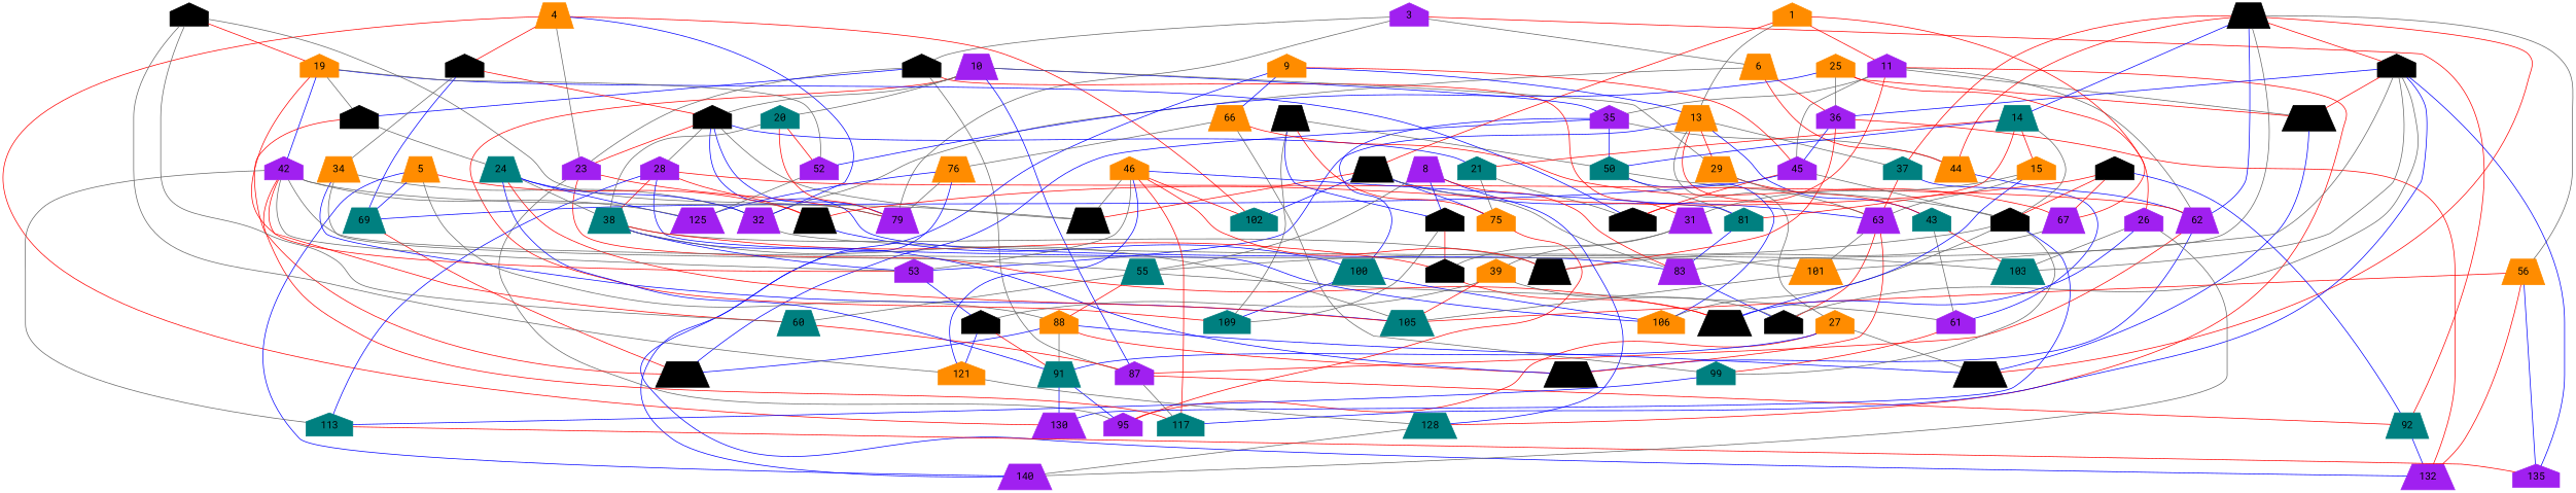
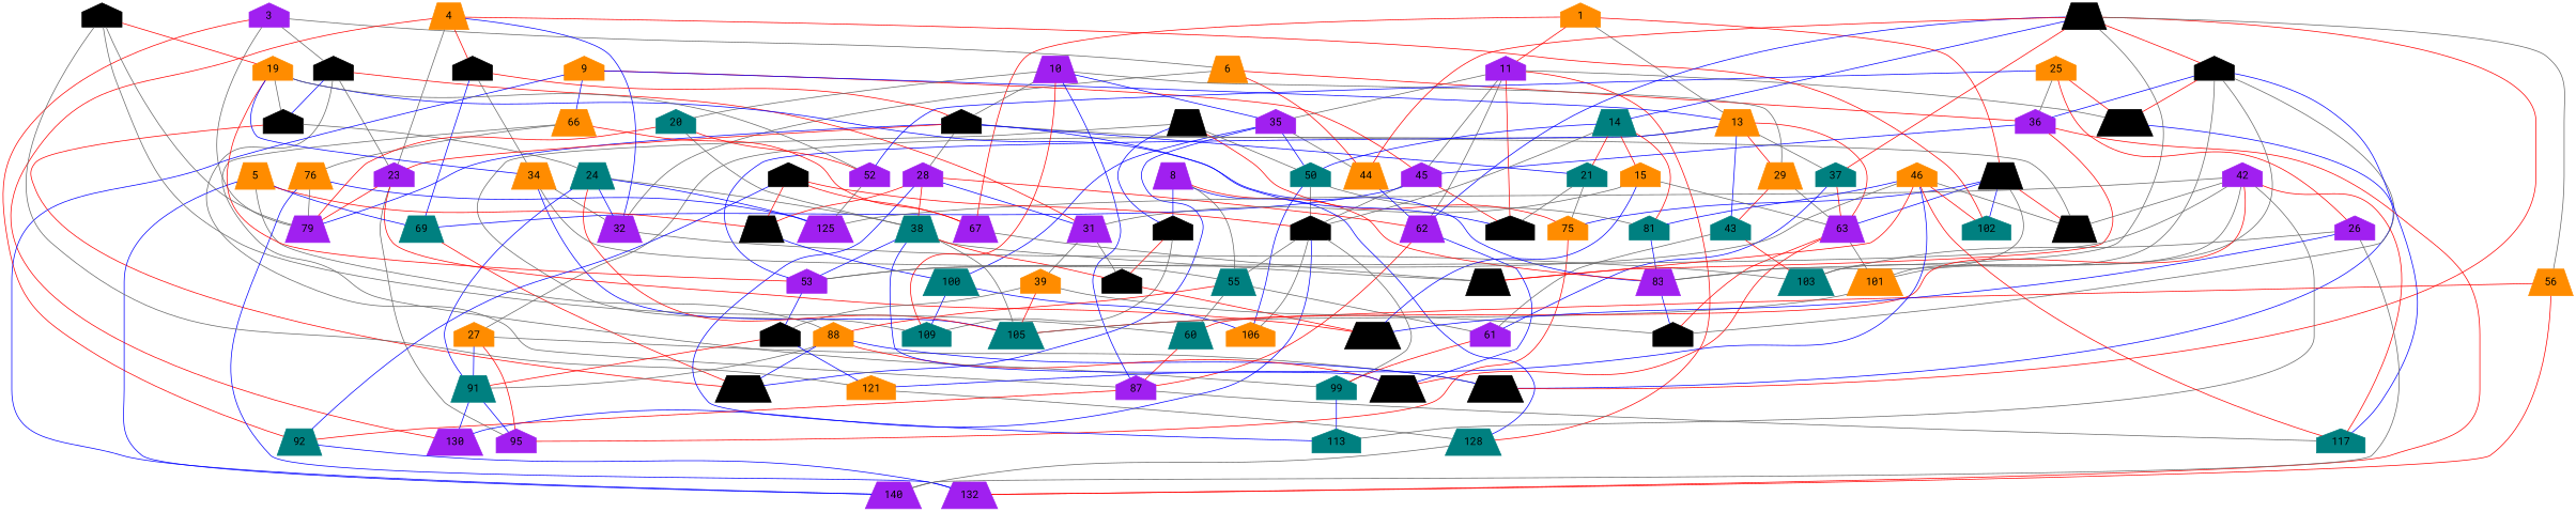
  graph {
    fontname="Roboto Mono"
    node [color=purple fontname="Roboto Mono" shape=house style=filled]
    edge [color=gray40 fontname="Roboto Mono"]
    11 [super="+114"]
    128 [color=teal shape=trapezium]
    45 [super="+97"]
    35 [super="+72"]
    62 [shape=trapezium super="+74"]
    129 [color=black shape=trapezium]
    133 [color=black]
    1 [color=darkorange]
    13 [color=darkorange shape=trapezium super="+134+33"]
    48 [color=black shape=trapezium super="+57"]
    67 [shape=trapezium]
    29 [color=darkorange shape=trapezium]
    37 [color=teal]
    27 [color=darkorange]
    43 [color=teal]
    53 [super="+111"]
    63 [shape=trapezium super="+70"]
    75 [color=darkorange]
    102 [color=teal]
    83 [shape=trapezium super="+108"]
    85 [color=black shape=trapezium]
    93 [color=black shape=trapezium]
    50 [color=teal super="+118"]
    54 [color=black super="+68"]
    81 [color=teal]
    106 [color=darkorange]
    2 [color=black shape=trapezium]
    59 [color=black]
    109 [color=teal]
    73 [color=black]
    95
    6 [color=darkorange shape=trapezium]
    3
    16 [color=black super="+116"]
    79 [shape=trapezium super="+94"]
    92 [color=teal shape=trapezium]
    32 [shape=trapezium]
    36 [super="+86"]
    44 [color=darkorange shape=trapezium]
    23 [super="+127+80"]
    87 [super="+122"]
    31 [shape=trapezium]
    22 [color=black]
    132 [shape=trapezium]
    4 [color=darkorange shape=trapezium super="+120"]
    7 [color=black]
    130 [shape=trapezium]
    69 [color=teal shape=trapezium]
    17 [color=black super="+107"]
    34 [color=darkorange shape=trapezium]
    126 [color=black shape=trapezium]
    103 [color=teal shape=trapezium]
    5 [color=darkorange shape=trapezium]
    64 [color=black shape=trapezium]
    88 [color=darkorange super="+90"]
    140 [shape=trapezium]
    100 [color=teal shape=trapezium]
    110 [color=black shape=trapezium]
    131 [color=black shape=trapezium]
    91 [color=teal shape=trapezium super="+119"]
    124 [color=black shape=trapezium]
    21 [color=teal]
    28 [super="+77"]
    55 [color=teal shape=trapezium super="+82"]
    105 [color=teal shape=trapezium super="+115"]
    60 [color=teal shape=trapezium]
    61
    8 [shape=trapezium]
    96 [color=black]
    9 [color=darkorange]
    66 [color=darkorange shape=trapezium]
    99 [color=teal]
    76 [color=darkorange shape=trapezium]
    10 [shape=trapezium super="+141"]
    20 [color=teal]
    52
    38 [color=teal shape=trapezium super="+136+98"]
    117 [color=teal]
    12 [color=black shape=trapezium super="+84+41"]
    14 [color=teal shape=trapezium super="+47"]
    30 [color=black super="+40"]
    56 [color=darkorange shape=trapezium]
    15 [color=darkorange]
-   135
    101 [color=darkorange shape=trapezium]
    71 [color=black]
    39 [color=darkorange]
    24 [color=teal shape=trapezium super="+138"]
    113 [color=teal]
    19 [color=darkorange super="+104"]
    42 [super="+49"]
    18 [color=black]
    121 [color=darkorange]
    125 [shape=trapezium]
    25 [color=darkorange]
    26
    46 [color=darkorange super="+89+58"]
    51 [color=black]
    11 -- 128 [color=red]
    11 -- 45
    11 -- 35
    11 -- 62
    11 -- 129
    11 -- 133 [color=red]
    128 -- 140
    45 -- 133 [color=red]
    45 -- 54
    45 -- 69 [color=blue]
    35 -- 50 [color=blue]
    35 -- 44
    35 -- 100 [color=blue]
    35 -- 110 [color=blue]
    62 -- 87 [color=red]
    62 -- 124 [color=blue]
    129 -- 131 [color=blue]
    1 -- 11 [color=red]
    1 -- 13
    1 -- 48 [color=red]
    1 -- 67 [color=red]
    13 -- 29 [color=red]
    13 -- 37
    13 -- 27
    13 -- 43 [color=blue]
    13 -- 53 [color=blue]
    13 -- 63 [color=red]
    48 -- 63 [color=blue]
    48 -- 75 [color=blue]
    48 -- 102 [color=blue]
    48 -- 83
    48 -- 85 [color=red]
    67 -- 93
    29 -- 43 [color=red]
    29 -- 63
    37 -- 63 [color=red]
    37 -- 61 [color=blue]
    27 -- 95 [color=red]
    27 -- 131
    27 -- 91 [color=blue]
    43 -- 103 [color=red]
    43 -- 61
    53 -- 71 [color=blue]
    63 -- 124 [color=red]
    63 -- 96 [color=red]
    63 -- 101
    75 -- 95 [color=red]
    83 -- 96 [color=blue]
    50 -- 54
    50 -- 81
    50 -- 106 [color=blue]
    54 -- 106
    54 -- 130 [color=blue]
    54 -- 55
    54 -- 99
    81 -- 83 [color=blue]
    2 -- 75 [color=red]
    2 -- 50
    2 -- 59 [color=blue]
    2 -- 109
    59 -- 109
    59 -- 73 [color=red]
    73 -- 126 [color=red]
    6 -- 32
    6 -- 36 [color=red]
    6 -- 44 [color=red]
    3 -- 6
    3 -- 16
    3 -- 79
    3 -- 92 [color=red]
    16 -- 23 [weight=2]
    16 -- 87
    16 -- 31 [color=red]
    16 -- 22 [color=blue]
    92 -- 132 [color=blue]
    32 -- 103
    36 -- 45 [color=blue]
    36 -- 93 [color=red]
    36 -- 132 [color=red]
    44 -- 62 [color=blue]
    23 -- 95
    23 -- 79 [color=red]
    23 -- 126 [color=red]
    87 -- 92 [color=red]
    87 -- 117
    31 -- 73
    31 -- 39
    22 -- 110 [color=red]
    22 -- 24
    4 -- 102 [color=red]
    4 -- 32 [color=blue]
    4 -- 23 [weight=2]
    4 -- 7 [color=red]
    4 -- 130 [color=red]
    7 -- 69 [color=blue]
    7 -- 17 [color=red]
    7 -- 34
    69 -- 110 [color=red]
    17 -- 83 [color=blue]
    17 -- 85
    17 -- 79 [color=blue]
    17 -- 23 [color=red]
    17 -- 21 [color=blue]
    17 -- 28
    34 -- 32
    34 -- 55
    34 -- 105 [color=blue]
    5 -- 69 [color=blue]
    5 -- 64 [color=red]
    5 -- 88
    5 -- 140 [color=blue]
    64 -- 100 [color=blue]
    88 -- 110 [color=blue]
    88 -- 131 [color=blue]
    88 -- 91
    88 -- 124 [color=red]
    100 -- 106 [color=blue]
    100 -- 109 [color=blue]
    91 -- 95 [color=blue]
    91 -- 130 [color=blue]
    21 -- 133
    21 -- 75
    28 -- 62 [color=red]
-   28 -- 106 [color=blue]
+   28 -- 31 [color=blue]
    28 -- 64 [color=red]
    28 -- 38 [color=red]
    28 -- 113 [color=blue]
    55 -- 88 [color=red]
    55 -- 60
    55 -- 61
    60 -- 87 [color=red]
    61 -- 99 [color=red]
    8 -- 128 [color=blue]
    8 -- 83 [color=red]
    8 -- 59 [color=blue]
    8 -- 55
    9 -- 45 [color=red]
    9 -- 13 [color=blue]
    9 -- 140 [color=blue]
    9 -- 66 [color=blue]
    66 -- 67 [color=red]
    66 -- 99
    66 -- 76
    99 -- 113 [color=blue]
    76 -- 79
    76 -- 132 [color=blue]
    76 -- 125 [color=blue]
    10 -- 35 [color=blue]
    10 -- 29
    10 -- 109 [color=red]
    10 -- 87 [color=blue]
    10 -- 17
    10 -- 20
    20 -- 79 [color=red]
    20 -- 52 [color=red]
    20 -- 38
    52 -- 125
    38 -- 53 [color=blue]
    38 -- 93
    38 -- 73 [color=red]
    38 -- 124 [color=blue]
    38 -- 105
    12 -- 62 [color=blue]
    12 -- 37 [color=red]
    12 -- 83
    12 -- 44 [color=red]
    12 -- 131 [color=red]
    12 -- 14 [color=blue]
    12 -- 30 [color=red]
    12 -- 56
    14 -- 50 [color=blue]
    14 -- 54
    14 -- 81 [color=red]
    14 -- 21 [color=red]
    14 -- 15 [color=red]
    30 -- 129 [color=red]
    30 -- 36 [color=blue]
    30 -- 103
    30 -- 96
    30 -- 117 [color=blue]
-   30 -- 135 [color=blue]
    30 -- 101
    56 -- 132 [color=red]
    56 -- 105 [color=red]
-   56 -- 135 [color=blue]
    15 -- 63
    15 -- 31
    15 -- 126 [color=blue]
    101 -- 105
    71 -- 91 [color=red]
    71 -- 121 [color=blue]
    39 -- 105 [color=red]
    39 -- 96
    39 -- 71
    24 -- 32 [color=blue]
    24 -- 91 [color=blue]
    24 -- 105 [color=red]
    24 -- 38
    24 -- 125 [color=blue]
-   113 -- 135 [color=red]
    19 -- 133 [color=blue]
    19 -- 53 [color=red]
    19 -- 22
    19 -- 52
-   19 -- 42 [color=blue]
+   19 -- 34 [color=blue]
    42 -- 53
    42 -- 85
    42 -- 60 [color=red]
    42 -- 117 [color=red]
    42 -- 101
    42 -- 113
    42 -- 125
    18 -- 79
    18 -- 60
    18 -- 19 [color=red]
    18 -- 121
    121 -- 128
    25 -- 129 [color=red]
    25 -- 36
    25 -- 52 [color=blue]
    25 -- 26 [color=red]
    26 -- 126 [color=blue]
    26 -- 103
    26 -- 140
    46 -- 53
    46 -- 102 [color=red weight=2]
    46 -- 85
    46 -- 93 [color=red]
    46 -- 81 [color=blue]
    46 -- 117 [color=red]
    46 -- 121 [color=blue]
    51 -- 67 [color=red]
    51 -- 54 [color=red]
    51 -- 92 [color=blue]
    51 -- 64 [color=red]
  }
